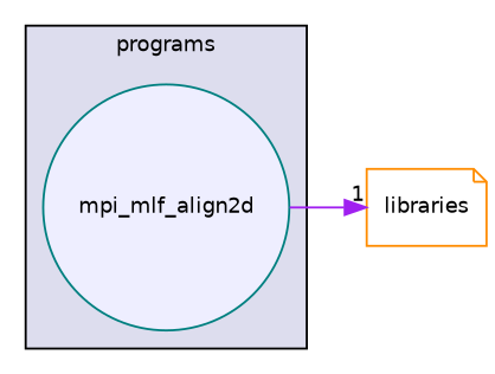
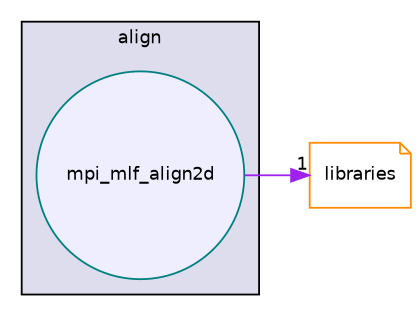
  digraph {
    compound=true
    rankdir=LR
    node [fontname=Helvetica fontsize=10 style=filled]
    n1 [fillcolor="#eeeeff" label=mpi_mlf_align2d pencolor=black shape=circle color=teal]
    n2 [color=darkorange fillcolor=white label=libraries shape=note]
    subgraph cluster_1 {
      bgcolor="#ddddee"
      fontname=Helvetica
      fontsize=10
-     label=programs
+     label=align
      pencolor=black
      n1
    }
    n1 -> n2 [headlabel=1 labeldistance=1.5 labelfontname=Helvetica labelfontsize=10 color=purple]
  }
